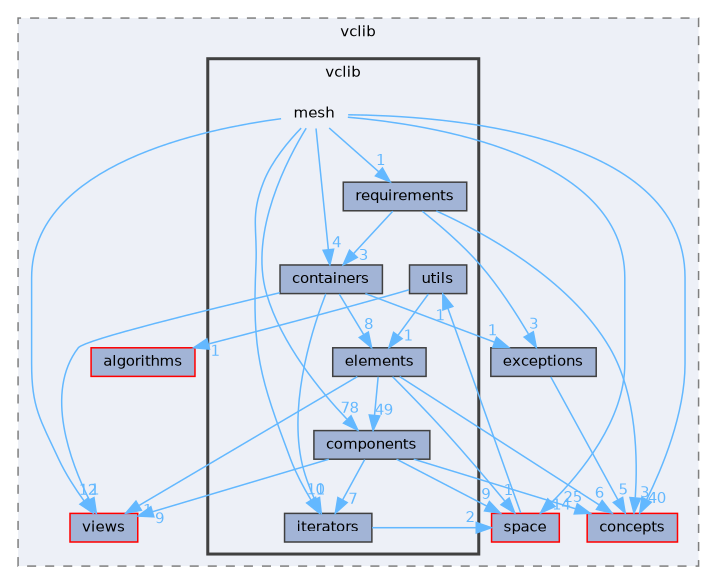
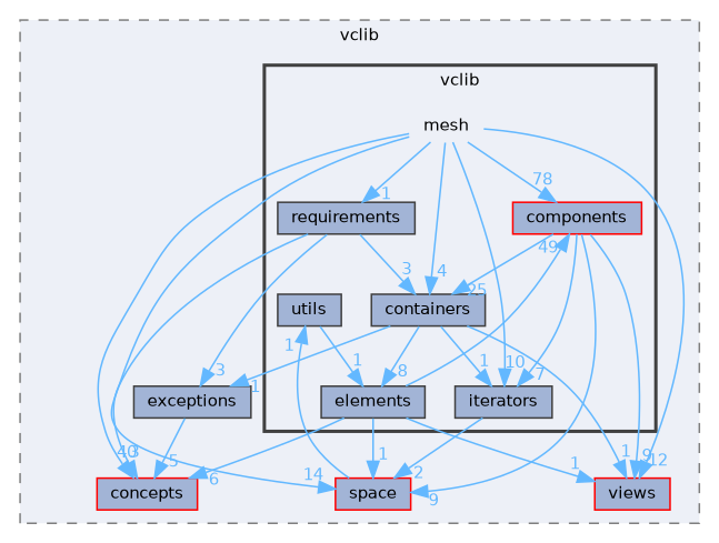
  digraph {
    compound=true
    node [fontname=Helvetica fontsize=10 shape=box color=grey25 fillcolor="#a2b4d6" style=filled]
    edge [color=steelblue1 fontcolor=steelblue1 fontname=Helvetica fontsize=10 headlabel=1 labeldistance=1.5 labelfontname=Helvetica labelfontsize=10]
    n1 [height=0.2 label=mesh shape=plaintext width=0.4 color="" fillcolor="" style=""]
-   n2 [height=0.2 label=components width=0.4]
+   n2 [color=red height=0.2 label=components width=0.4]
    n3 [height=0.2 label=containers width=0.4]
    n4 [height=0.2 label=elements width=0.4]
    n5 [height=0.2 label=iterators width=0.4]
    n6 [height=0.2 label=requirements width=0.4]
    n7 [height=0.2 label=utils width=0.4]
    n8 [color=red height=0.2 label=views width=0.4]
    n9 [color=red height=0.2 label=concepts width=0.4]
    n10 [color=red height=0.2 label=space width=0.4]
    n11 [height=0.2 label=exceptions width=0.4]
-   n12 [color=red height=0.2 label=algorithms width=0.4]
    subgraph cluster_1 {
      bgcolor="#edf0f7"
      fontname=Helvetica
      fontsize=10
      label=vclib
      pencolor=grey50
      style="filled,dashed"
      n8
      n9
      n10
      n11
-     n12
      subgraph cluster_2 {
        bgcolor="#edf0f7"
        fontname=Helvetica
        fontsize=10
        label=vclib
        pencolor=grey25
        style="filled,bold"
        n1
        n2
        n3
        n4
        n5
        n6
        n7
      }
    }
    n1 -> n2 [headlabel=78]
    n1 -> n3 [headlabel=4]
    n1 -> n5 [headlabel=10]
    n1 -> n6
    n1 -> n8 [headlabel=12]
    n1 -> n9 [headlabel=40]
    n1 -> n10 [headlabel=14]
    n2 -> n5 [headlabel=7]
    n2 -> n8 [headlabel=9]
-   n2 -> n9 [headlabel=25]
+   n2 -> n3 [headlabel=25]
    n2 -> n10 [headlabel=9]
    n3 -> n4 [headlabel=8]
    n3 -> n5
    n3 -> n8
    n3 -> n11
    n4 -> n2 [headlabel=49]
    n4 -> n8
    n4 -> n9 [headlabel=6]
    n4 -> n10
    n5 -> n10 [headlabel=2]
    n6 -> n3 [headlabel=3]
    n6 -> n9 [headlabel=3]
    n6 -> n11 [headlabel=3]
    n7 -> n4
-   n7 -> n12
    n10 -> n7
    n11 -> n9 [headlabel=5]
  }
